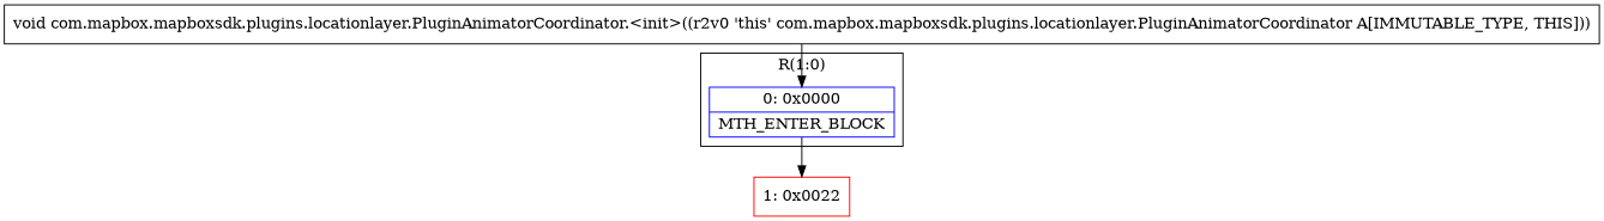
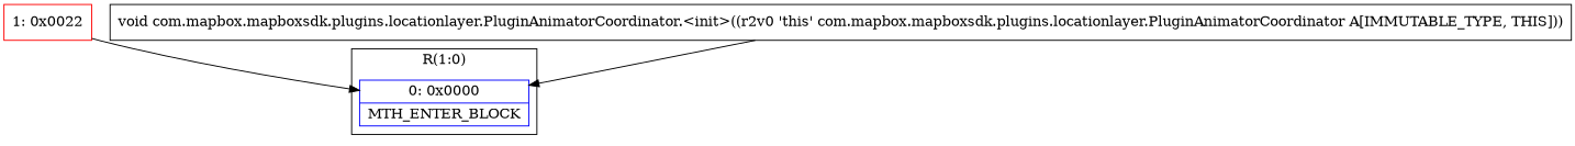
  digraph {
    node [shape=record]
    n1 [color=blue label="{0\:\ 0x0000|MTH_ENTER_BLOCK\l}"]
    n2 [color=red label="{1\:\ 0x0022}"]
    n3 [label="{void com.mapbox.mapboxsdk.plugins.locationlayer.PluginAnimatorCoordinator.\<init\>((r2v0 'this' com.mapbox.mapboxsdk.plugins.locationlayer.PluginAnimatorCoordinator A[IMMUTABLE_TYPE, THIS])) }"]
    subgraph cluster_1 {
      label="R(1:0)"
      n1
    }
-   n1 -> n2
+   n2 -> n1
    n3 -> n1
  }
